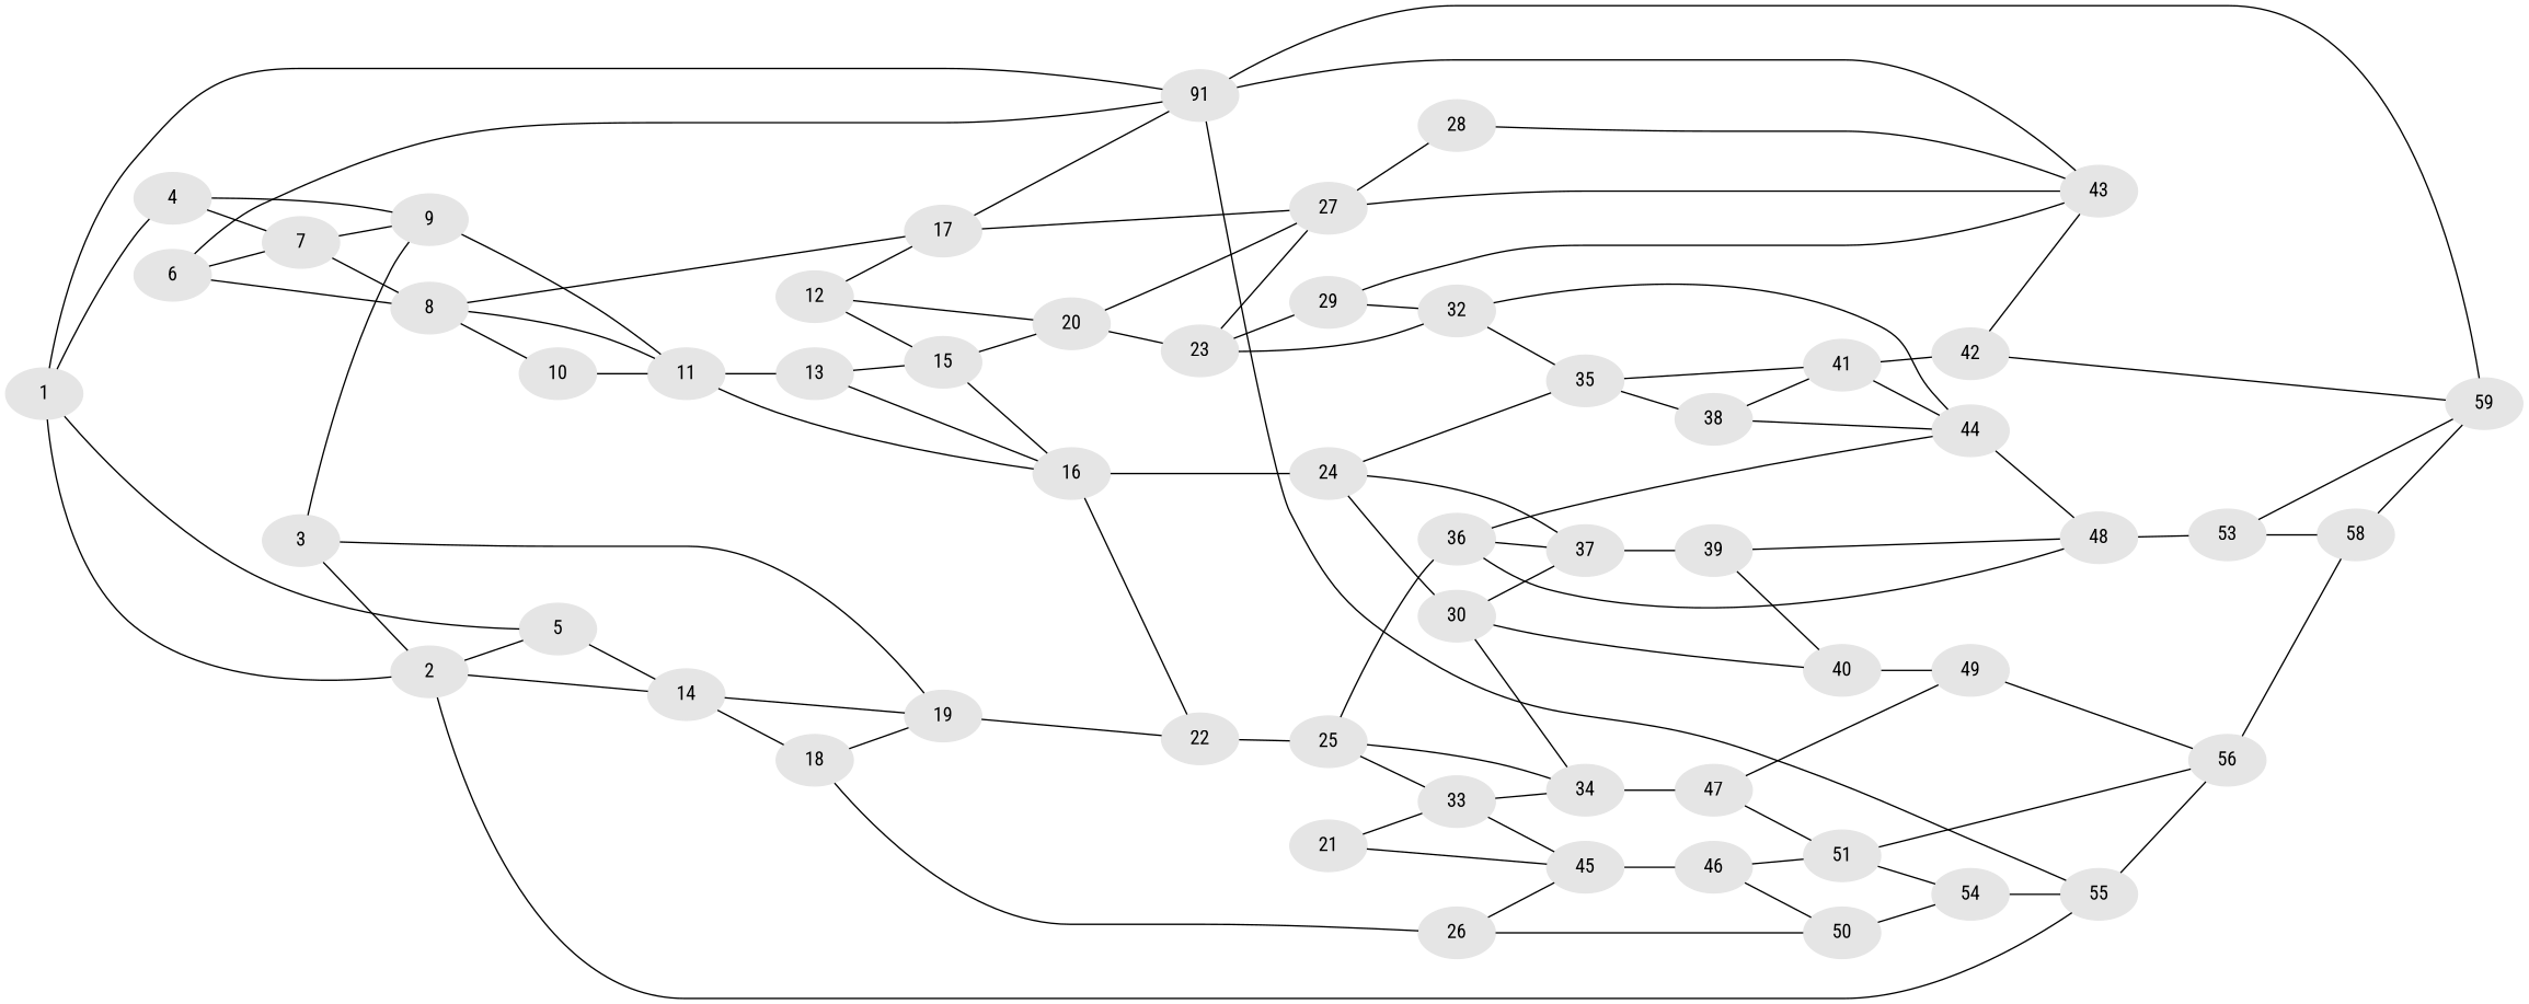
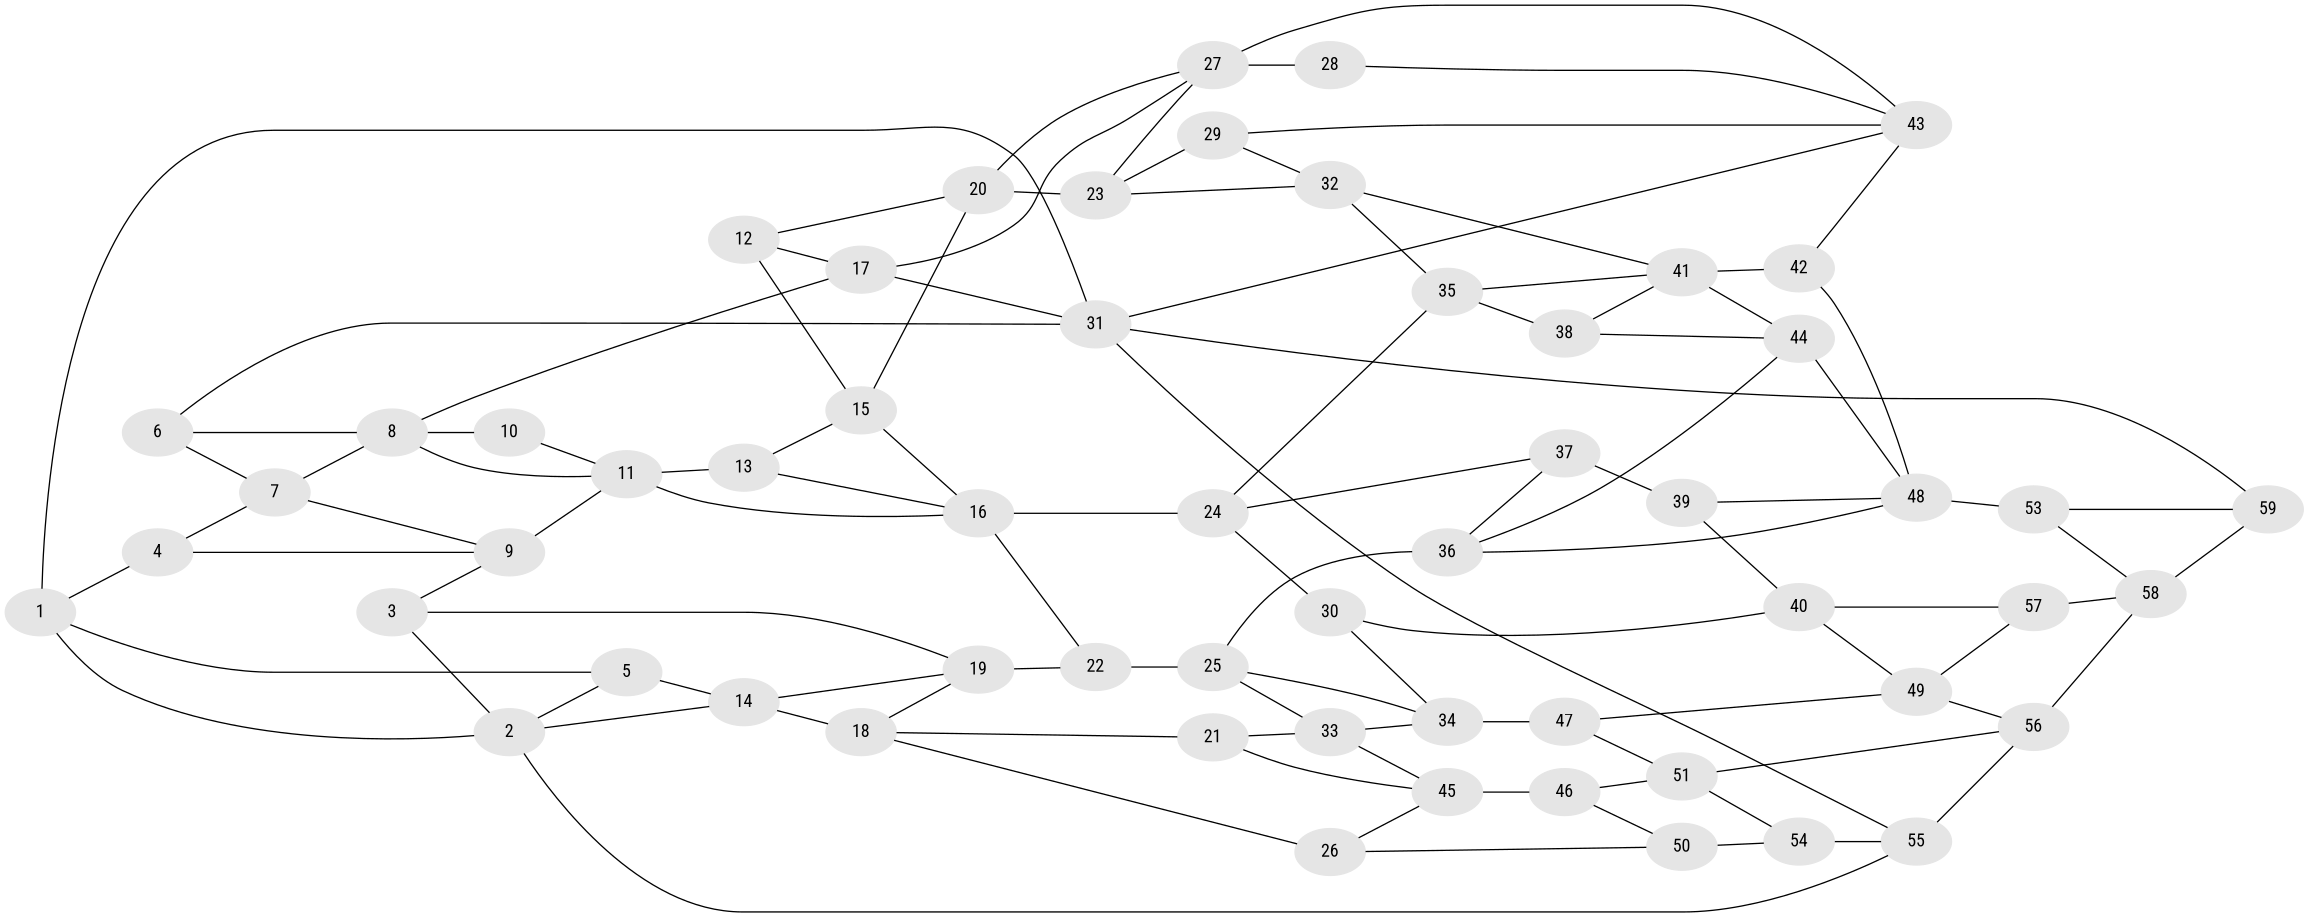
  graph {
    fontname="Roboto Condensed"
    rankdir=LR
    node [color=gray90 fontname="Roboto Condensed" style=filled]
    edge [fontname="Roboto Condensed" weight=1.0]
    1
    2
    4
    5
-   31 [label=91]
+   31
    14
    55
    9
    7
    43
    59
    19
    18
    56
    3
    11
    22
    8
    6
    10
    17
    13
    16
    27
    15
    24
    12
    20
    23
    21
    26
    25
    30
    35
    37
    28
    33
    45
    50
    29
    32
    34
    46
    36
    41
    40
    38
    39
    47
    54
    49
+   57
    44
    42
    51
    48
    53
    58
    1 -- 2
    1 -- 4
    1 -- 5
    1 -- 31
    2 -- 5
    2 -- 14
    2 -- 55
    4 -- 9
    4 -- 7
    5 -- 14
    31 -- 55
    31 -- 43
    31 -- 59
    14 -- 19
    14 -- 18
    55 -- 56
    9 -- 11
    7 -- 9
    7 -- 8
    19 -- 22
    18 -- 19
+   18 -- 21
    18 -- 26
    56 -- 58
    3 -- 2
    3 -- 9
    3 -- 19
    11 -- 13 [weight=2.0]
    11 -- 16
    22 -- 25 [weight=2.0]
    8 -- 11
    8 -- 10
    8 -- 17
    6 -- 31
    6 -- 7
    6 -- 8
    10 -- 11
    17 -- 31
    17 -- 27
    13 -- 16
    13 -- 15
    16 -- 22
    16 -- 24
    27 -- 43
    27 -- 28 [weight=2.0]
    15 -- 16
    15 -- 20
    24 -- 30
    24 -- 35
    24 -- 37
    12 -- 17
    12 -- 15
    12 -- 20
    20 -- 27
    20 -- 23
    23 -- 27
    23 -- 29
    23 -- 32
    21 -- 33
    21 -- 45
    26 -- 45
    26 -- 50
    25 -- 33
    25 -- 34
    25 -- 36
-   30 -- 37
    30 -- 34
    30 -- 40
    35 -- 41
    35 -- 38
    37 -- 39
    28 -- 43
    33 -- 45
    33 -- 34
    45 -- 46
    50 -- 54 [weight=2.0]
    29 -- 43
    29 -- 32 [weight=2.0]
    32 -- 35
-   32 -- 44 [weight=2.0]
+   32 -- 41 [weight=2.0]
    34 -- 47
    46 -- 50
    46 -- 51
    36 -- 37
    36 -- 44
    36 -- 48
    41 -- 44
    41 -- 42
    40 -- 49
+   40 -- 57
    38 -- 41
    38 -- 44 [weight=2.0]
    39 -- 40
    39 -- 48
    47 -- 49
    47 -- 51
    54 -- 55 [weight=2.0]
    49 -- 56
+   49 -- 57
+   57 -- 58
    44 -- 48
    42 -- 43
-   42 -- 59
+   42 -- 48
    51 -- 56
    51 -- 54
    48 -- 53
    53 -- 59
    53 -- 58
    58 -- 59
  }
